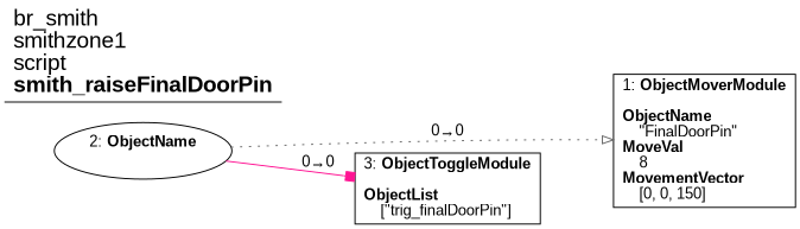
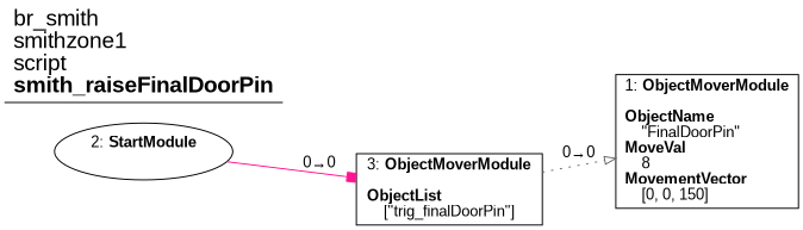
  digraph {
    fontname="Liberation Sans"
    rankdir=LR
    splines=spline
    node [fontname="Liberation Sans" shape=box]
    edge [fontname="Liberation Sans"]
    n1 [label=<1: <b>ObjectMoverModule</b><br/><br/><b>ObjectName</b><br align="left"/>    &quot;FinalDoorPin&quot;<br align="left"/><b>MoveVal</b><br align="left"/>    8<br align="left"/><b>MovementVector</b><br align="left"/>    [0, 0, 150]<br align="left"/>>]
-   n2 [label=<2: <b>ObjectName</b><br/><br/>> shape=oval]
-   n3 [label=<3: <b>ObjectToggleModule</b><br/><br/><b>ObjectList</b><br align="left"/>    [&quot;trig_finalDoorPin&quot;]<br align="left"/>>]
+   n2 [label=<2: <b>StartModule</b><br/><br/>> shape=oval]
+   n3 [label=<3: <b>ObjectMoverModule</b><br/><br/><b>ObjectList</b><br align="left"/>    [&quot;trig_finalDoorPin&quot;]<br align="left"/>>]
    n4 [label=<<font point-size="20">br_smith<br align="left"/>smithzone1<br align="left"/>script<br align="left"/><b>smith_raiseFinalDoorPin</b><br align="left"/></font>> shape=underline]
-   n2 -> n1 [arrowhead=onormal color=gray40 label="0→0" style=dotted]
+   n3 -> n1 [arrowhead=onormal color=gray40 label="0→0" style=dotted]
    n2 -> n3 [arrowhead=box color=deeppink label="0→0" style=solid]
  }
